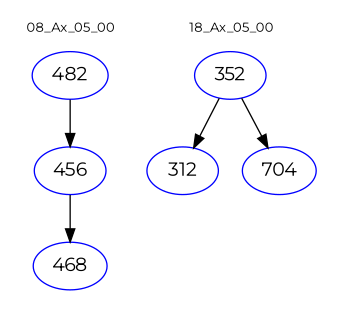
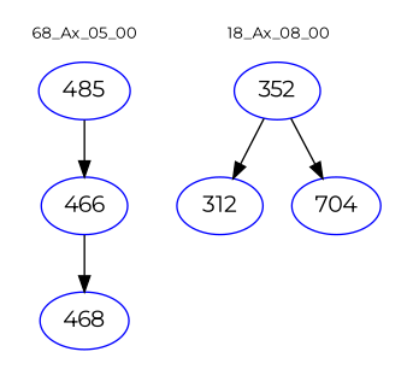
  digraph {
    fontname=Montserrat
    node [color=blue fontname=Montserrat]
    edge [color=black fontname=Montserrat]
-   n1 [label=456]
+   n1 [label=466]
    n2 [label=468]
-   n3 [label=482]
+   n3 [label=485]
    n4 [label=352]
    n5 [label=312]
    n6 [label=704]
    subgraph cluster_1 {
      color=white
      fontsize=10
-     label="08_Ax_05_00"
+     label="68_Ax_05_00"
      n1
      n2
      n3
    }
    subgraph cluster_2 {
      color=white
      fontsize=10
-     label="18_Ax_05_00"
+     label="18_Ax_08_00"
      n4
      n5
      n6
    }
    n1 -> n2
    n3 -> n1
    n4 -> n5
    n4 -> n6
  }
